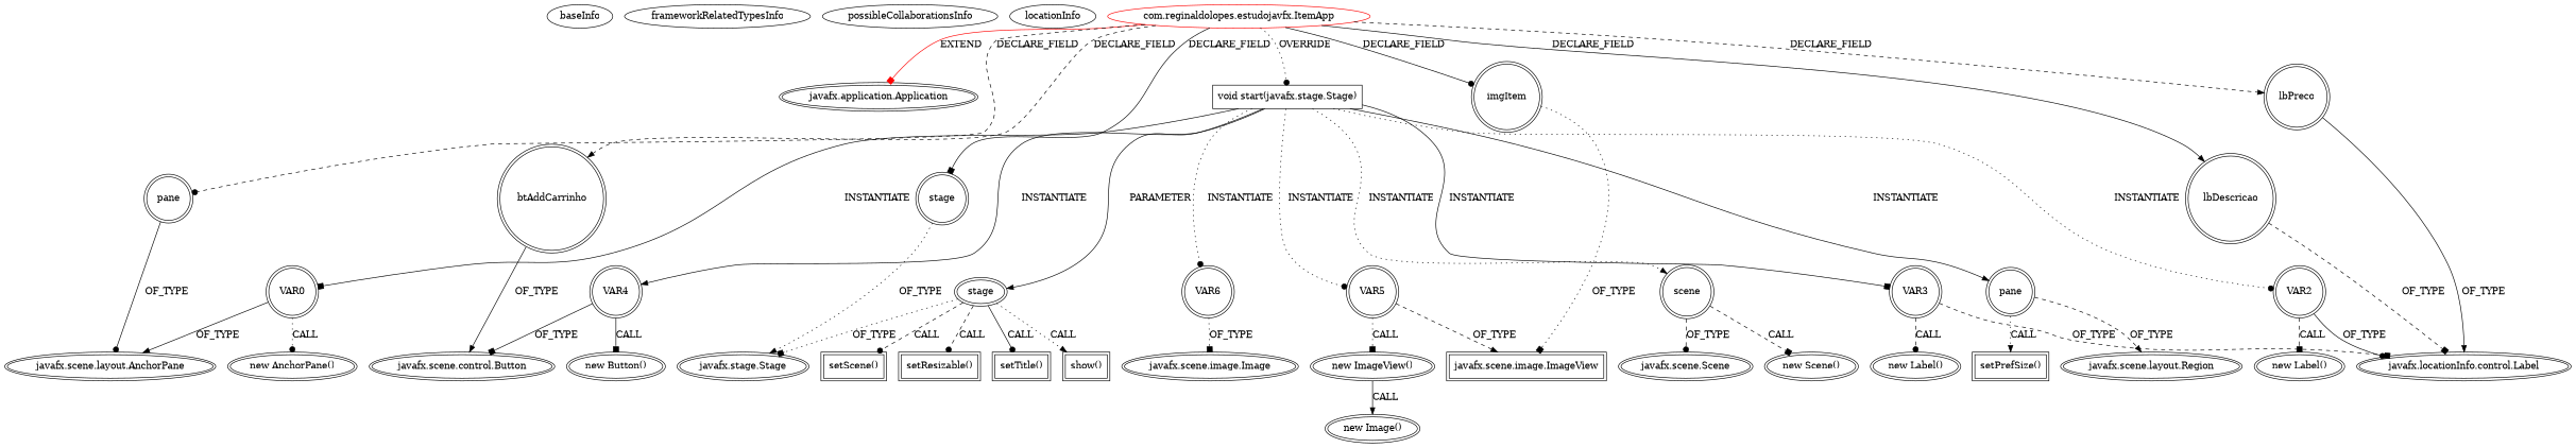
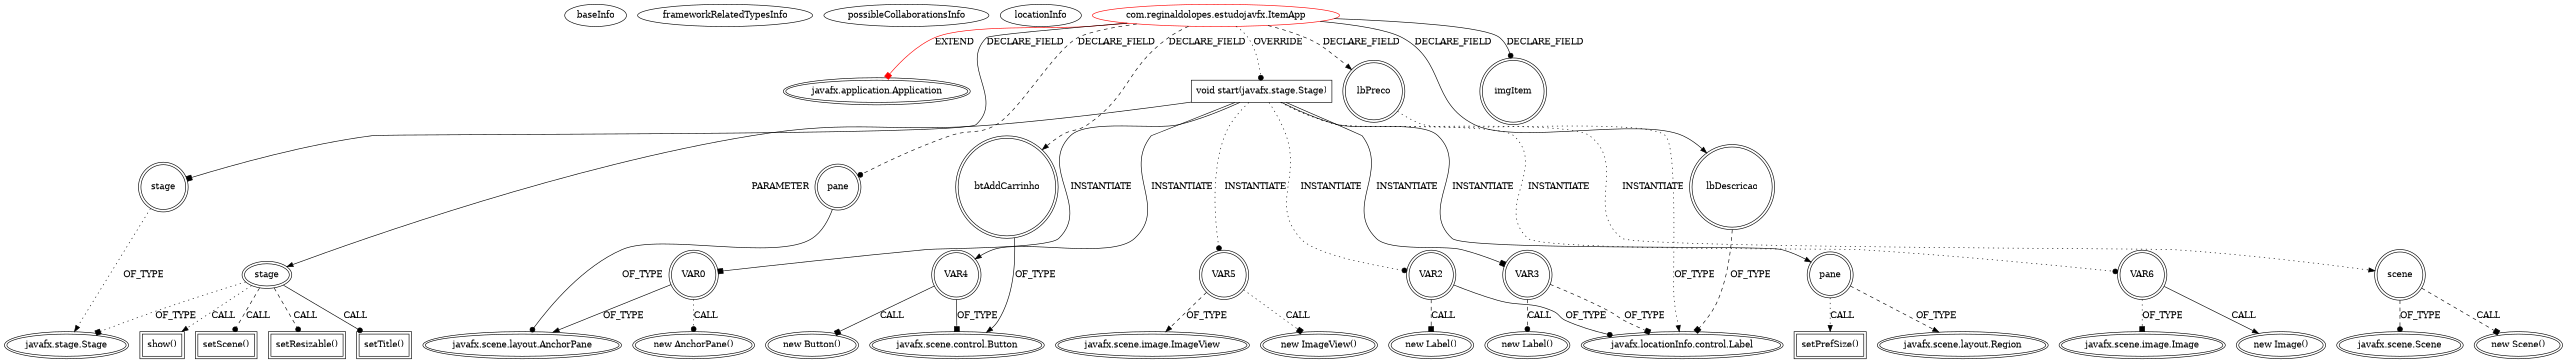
  digraph {
    node [isFrameworkType=true vertexType=FRAMEWORK_CLASS_TYPE peripheries=2]
    edge [arrowhead=normal style=solid]
    baseInfo [category=extension_graph graphId=4015 isAnonymous=false possibleRelation=false isFrameworkType="" vertexType="" peripheries=""]
    frameworkRelatedTypesInfo [0="javafx.application.Application" isFrameworkType="" vertexType="" peripheries=""]
    possibleCollaborationsInfo [isFrameworkType="" vertexType="" peripheries=""]
    locationInfo [contextSignature=ItemApp filePath="/reginaldolopes-estudo-javafx/estudo-javafx-master/FormularioLogin/src/com/reginaldolopes/estudojavfx/ItemApp.java" graphId=4015 projectName="reginaldolopes-estudo-javafx" isFrameworkType="" vertexType="" peripheries=""]
    n5 [color=red isFrameworkType=false label="com.reginaldolopes.estudojavfx.ItemApp" vertexType=ROOT_CLIENT_CLASS_DECLARATION peripheries=""]
    n6 [label="javafx.application.Application"]
    n7 [label=btAddCarrinho shape=circle vertexType=FIELD_DECLARATION]
    n8 [label=imgItem shape=circle vertexType=FIELD_DECLARATION]
    n9 [label=lbDescricao shape=circle vertexType=FIELD_DECLARATION]
    n10 [label=lbPreco shape=circle vertexType=FIELD_DECLARATION]
    n11 [label=pane shape=circle vertexType=FIELD_DECLARATION]
    n12 [label=stage shape=circle vertexType=FIELD_DECLARATION]
    n13 [isFrameworkType=false label="void start(javafx.stage.Stage)" shape=box vertexType=OVERRIDING_METHOD_DECLARATION peripheries=""]
    n14 [label="javafx.scene.control.Button"]
-   n15 [label="javafx.scene.image.ImageView" shape=box]
+   n15 [label="javafx.scene.image.ImageView"]
    n16 [label="javafx.locationInfo.control.Label"]
    n17 [label="javafx.scene.layout.AnchorPane"]
    n18 [label="javafx.stage.Stage"]
    n19 [label=stage vertexType=PARAMETER_DECLARATION]
    n20 [label=VAR0 shape=circle vertexType=VARIABLE_EXPRESION]
    n21 [label=pane shape=circle vertexType=VARIABLE_EXPRESION]
    n22 [label=VAR2 shape=circle vertexType=VARIABLE_EXPRESION]
    n23 [label=VAR3 shape=circle vertexType=VARIABLE_EXPRESION]
    n24 [label=VAR4 shape=circle vertexType=VARIABLE_EXPRESION]
    n25 [label=VAR5 shape=circle vertexType=VARIABLE_EXPRESION]
    n26 [label=VAR6 shape=circle vertexType=VARIABLE_EXPRESION]
    n27 [label=scene shape=circle vertexType=VARIABLE_EXPRESION]
    n28 [label="setScene()" shape=box vertexType=INSIDE_CALL]
    n29 [label="setResizable()" shape=box vertexType=INSIDE_CALL]
    n30 [label="setTitle()" shape=box vertexType=INSIDE_CALL]
    n31 [label="show()" shape=box vertexType=INSIDE_CALL]
    n32 [label="new AnchorPane()" vertexType=CONSTRUCTOR_CALL]
    n33 [label="javafx.scene.layout.Region"]
    n34 [label="setPrefSize()" shape=box vertexType=INSIDE_CALL]
    n35 [label="new Label()" vertexType=CONSTRUCTOR_CALL]
    n36 [label="new Label()" vertexType=CONSTRUCTOR_CALL]
    n37 [label="new Button()" vertexType=CONSTRUCTOR_CALL]
    n38 [label="new ImageView()" vertexType=CONSTRUCTOR_CALL]
    n39 [label="javafx.scene.image.Image"]
    n40 [label="new Image()" vertexType=CONSTRUCTOR_CALL]
    n41 [label="javafx.scene.Scene"]
    n42 [label="new Scene()" vertexType=CONSTRUCTOR_CALL]
    n5 -> n6 [arrowhead=box color=red label=EXTEND]
    n5 -> n7 [label=DECLARE_FIELD style=dashed]
    n5 -> n8 [arrowhead=dot label=DECLARE_FIELD]
    n5 -> n9 [label=DECLARE_FIELD]
    n5 -> n10 [label=DECLARE_FIELD style=dashed]
    n5 -> n11 [arrowhead=dot label=DECLARE_FIELD style=dashed]
    n5 -> n12 [arrowhead=box label=DECLARE_FIELD]
    n5 -> n13 [arrowhead=dot label=OVERRIDE style=dotted]
    n7 -> n14 [label=OF_TYPE]
-   n8 -> n15 [arrowhead=box label=OF_TYPE style=dotted]
    n9 -> n16 [arrowhead=box label=OF_TYPE style=dashed]
-   n10 -> n16 [label=OF_TYPE]
+   n10 -> n16 [label=OF_TYPE style=dotted]
    n11 -> n17 [arrowhead=dot label=OF_TYPE]
    n12 -> n18 [label=OF_TYPE style=dotted]
    n13 -> n19 [label=PARAMETER]
    n13 -> n20 [arrowhead=box label=INSTANTIATE]
    n13 -> n21 [label=INSTANTIATE]
    n13 -> n22 [arrowhead=dot label=INSTANTIATE style=dotted]
    n13 -> n23 [arrowhead=box label=INSTANTIATE]
    n13 -> n24 [label=INSTANTIATE]
    n13 -> n25 [arrowhead=dot label=INSTANTIATE style=dotted]
    n13 -> n26 [arrowhead=dot label=INSTANTIATE style=dotted]
    n13 -> n27 [label=INSTANTIATE style=dotted]
    n19 -> n18 [arrowhead=box label=OF_TYPE style=dotted]
    n19 -> n28 [arrowhead=dot label=CALL style=dashed]
    n19 -> n29 [arrowhead=dot label=CALL style=dashed]
    n19 -> n30 [arrowhead=dot label=CALL]
    n19 -> n31 [label=CALL style=dotted]
    n20 -> n17 [label=OF_TYPE]
    n20 -> n32 [arrowhead=dot label=CALL style=dotted]
    n21 -> n33 [label=OF_TYPE style=dashed]
    n21 -> n34 [label=CALL style=dotted]
    n22 -> n16 [arrowhead=dot label=OF_TYPE]
    n22 -> n35 [arrowhead=box label=CALL style=dashed]
    n23 -> n16 [arrowhead=box label=OF_TYPE style=dashed]
    n23 -> n36 [arrowhead=dot label=CALL style=dashed]
    n24 -> n14 [arrowhead=box label=OF_TYPE]
    n24 -> n37 [arrowhead=box label=CALL]
    n25 -> n15 [label=OF_TYPE style=dashed]
    n25 -> n38 [arrowhead=box label=CALL style=dotted]
    n26 -> n39 [arrowhead=box label=OF_TYPE style=dotted]
-   n38 -> n40 [label=CALL]
+   n26 -> n40 [label=CALL]
    n27 -> n41 [arrowhead=dot label=OF_TYPE style=dashed]
    n27 -> n42 [arrowhead=box label=CALL style=dashed]
  }
